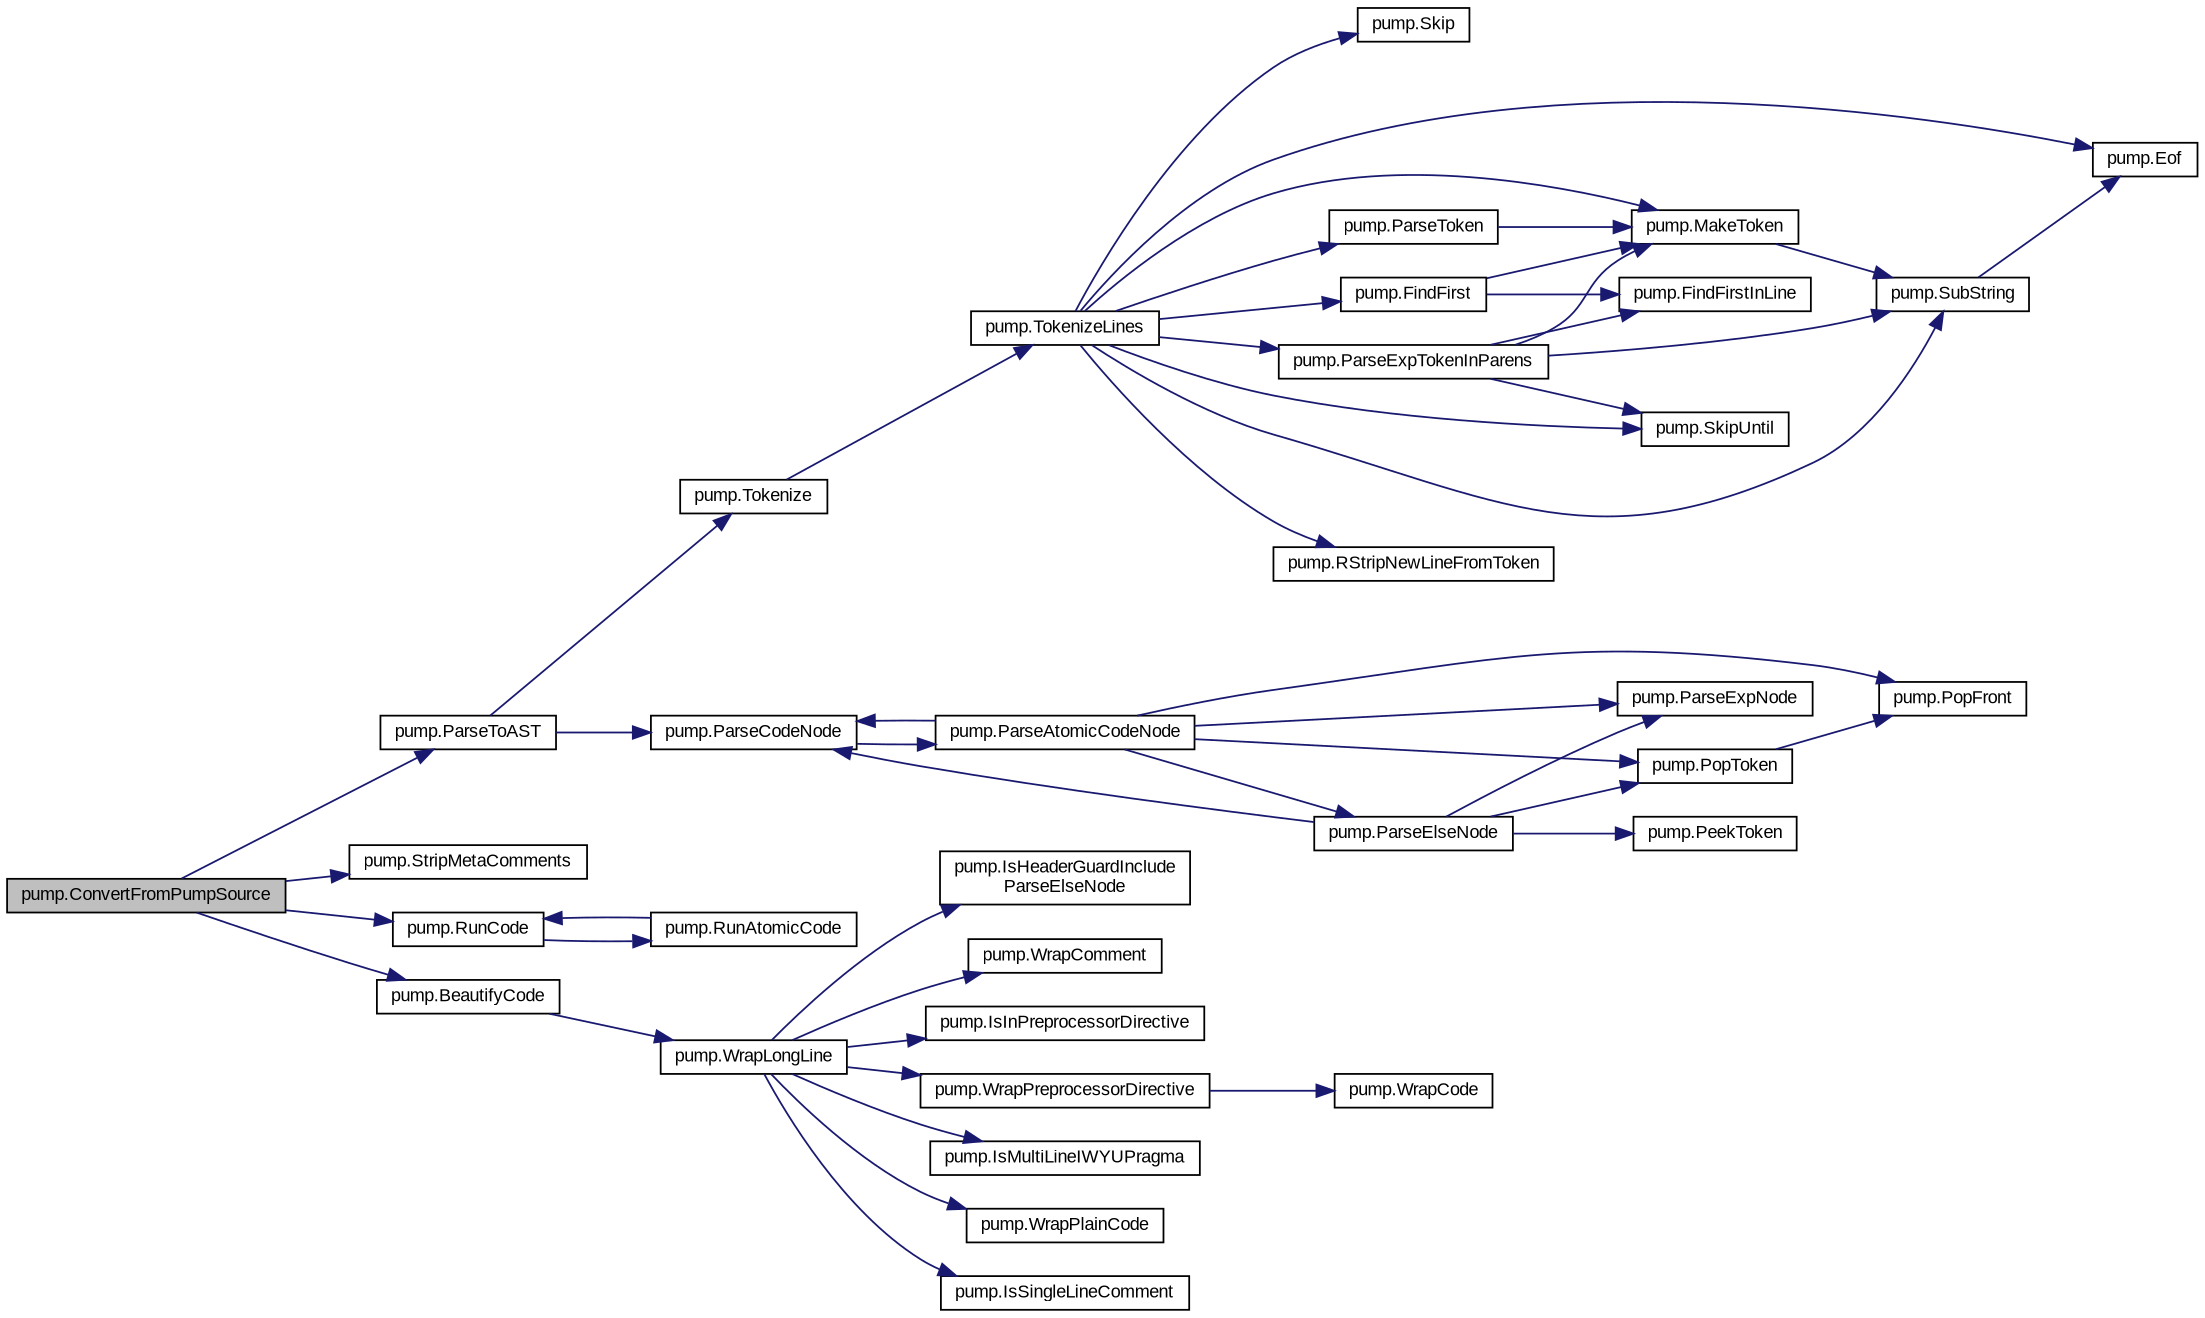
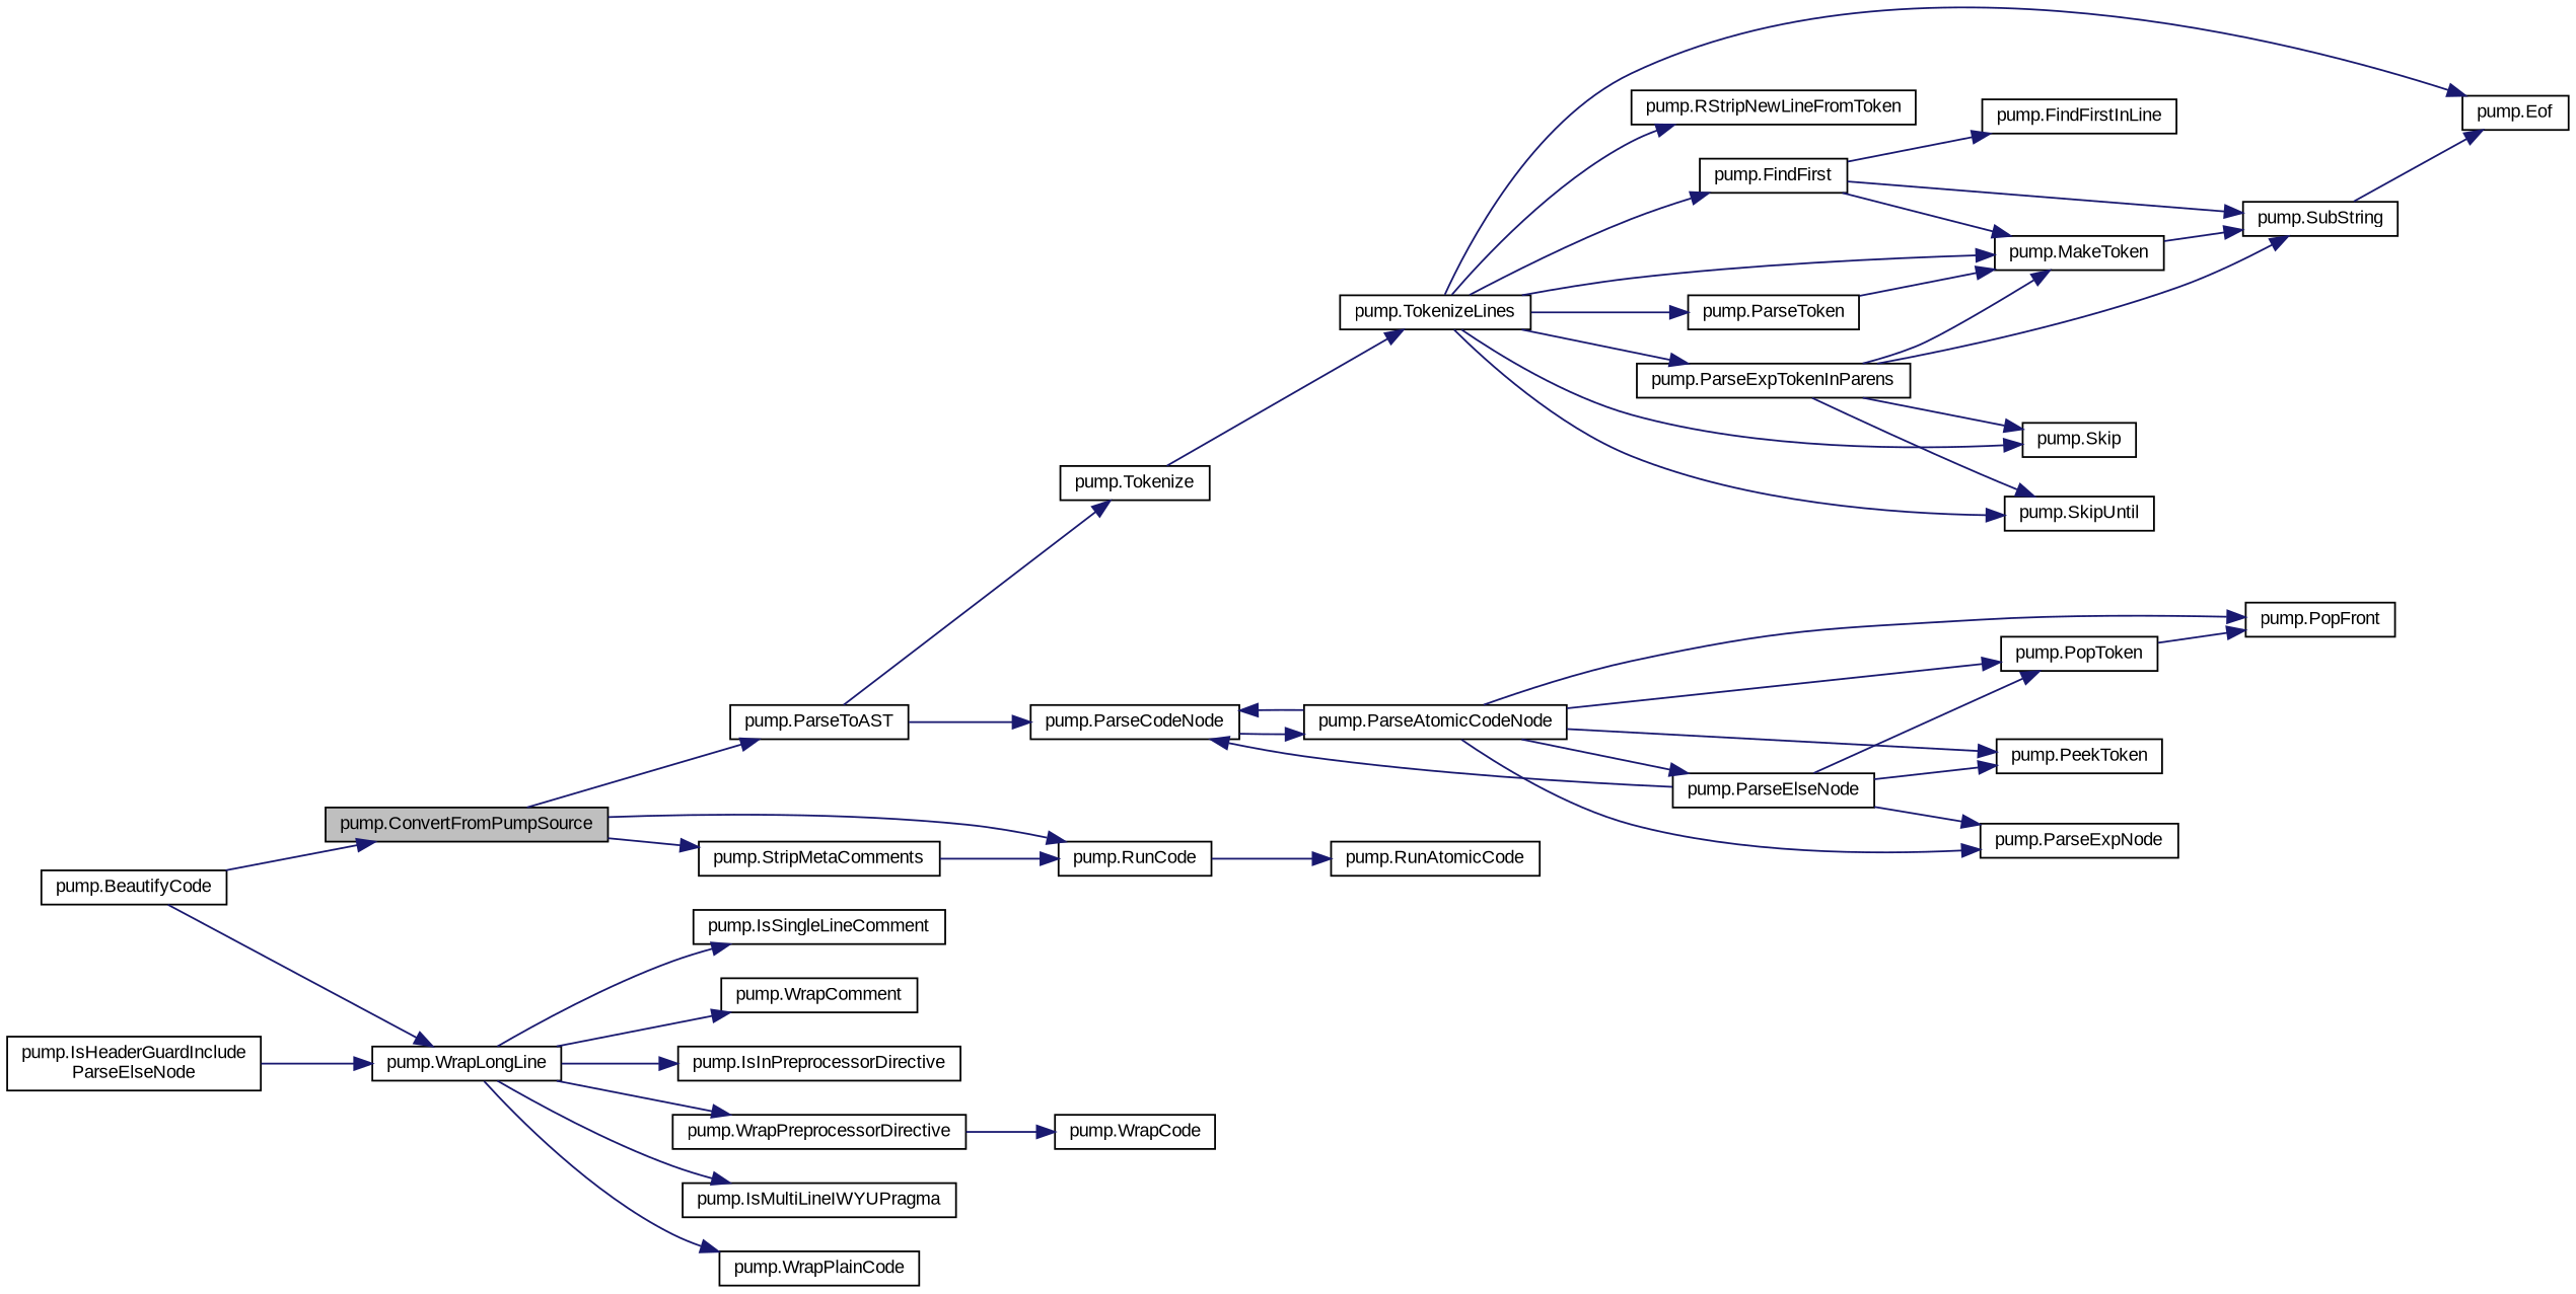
  digraph {
    fontname="Liberation Sans"
    rankdir=LR
    node [color=black fillcolor=white fontname="Liberation Sans" fontsize=10 shape=record style=filled]
    edge [color=midnightblue fontname="Liberation Sans" fontsize=10 labelfontname=Helvetica labelfontsize=10 style=solid]
    n1 [fillcolor=grey75 fontcolor=black height=0.2 label="pump.ConvertFromPumpSource" width=0.4]
    n2 [height=0.2 label="pump.ParseToAST" width=0.4]
    n3 [height=0.2 label="pump.StripMetaComments" width=0.4]
    n4 [height=0.2 label="pump.RunCode" width=0.4]
    n5 [height=0.2 label="pump.BeautifyCode" width=0.4]
    n6 [height=0.2 label="pump.Tokenize" width=0.4]
    n7 [height=0.2 label="pump.ParseCodeNode" width=0.4]
    n8 [height=0.2 label="pump.RunAtomicCode" width=0.4]
    n9 [height=0.2 label="pump.WrapLongLine" width=0.4]
    n10 [height=0.2 label="pump.TokenizeLines" width=0.4]
    n11 [height=0.2 label="pump.ParseAtomicCodeNode" width=0.4]
    n12 [height=0.2 label="pump.FindFirst" width=0.4]
    n13 [height=0.2 label="pump.MakeToken" width=0.4]
    n14 [height=0.2 label="pump.SubString" width=0.4]
    n15 [height=0.2 label="pump.Eof" width=0.4]
    n16 [height=0.2 label="pump.RStripNewLineFromToken" width=0.4]
    n17 [height=0.2 label="pump.ParseToken" width=0.4]
    n18 [height=0.2 label="pump.Skip" width=0.4]
    n19 [height=0.2 label="pump.SkipUntil" width=0.4]
    n20 [height=0.2 label="pump.ParseExpTokenInParens" width=0.4]
    n21 [height=0.2 label="pump.FindFirstInLine" width=0.4]
    n22 [height=0.2 label="pump.PopToken" width=0.4]
    n23 [height=0.2 label="pump.PopFront" width=0.4]
    n24 [height=0.2 label="pump.PeekToken" width=0.4]
    n25 [height=0.2 label="pump.ParseExpNode" width=0.4]
    n26 [height=0.2 label="pump.ParseElseNode" width=0.4]
    n27 [height=0.2 label="pump.IsSingleLineComment" width=0.4]
    n28 [height=0.2 label="pump.IsHeaderGuardInclude\lParseElseNode" width=0.4]
    n29 [height=0.2 label="pump.WrapComment" width=0.4]
    n30 [height=0.2 label="pump.IsInPreprocessorDirective" width=0.4]
    n31 [height=0.2 label="pump.WrapPreprocessorDirective" width=0.4]
    n32 [height=0.2 label="pump.IsMultiLineIWYUPragma" width=0.4]
    n33 [height=0.2 label="pump.WrapPlainCode" width=0.4]
    n34 [height=0.2 label="pump.WrapCode" width=0.4]
    n1 -> n2
    n1 -> n3
    n1 -> n4
-   n1 -> n5
+   n5 -> n1
    n2 -> n6
    n2 -> n7
    n4 -> n8
    n5 -> n9
    n6 -> n10
    n7 -> n11
-   n8 -> n4
+   n3 -> n4
    n9 -> n27
-   n9 -> n28
+   n28 -> n9
    n9 -> n29
    n9 -> n30
    n9 -> n31
    n9 -> n32
    n9 -> n33
    n10 -> n12
    n10 -> n13
-   n10 -> n14
+   n12 -> n14
    n10 -> n15
    n10 -> n16
    n10 -> n17
    n10 -> n18
    n10 -> n19
    n10 -> n20
    n11 -> n7
    n11 -> n22
    n11 -> n23
+   n11 -> n24
    n11 -> n25
    n11 -> n26
    n12 -> n13
    n12 -> n21
    n13 -> n14
    n14 -> n15
    n17 -> n13
    n20 -> n13
    n20 -> n14
-   n20 -> n21
+   n20 -> n18
    n20 -> n19
    n22 -> n23
    n26 -> n7
    n26 -> n22
    n26 -> n24
    n26 -> n25
    n31 -> n34
  }
